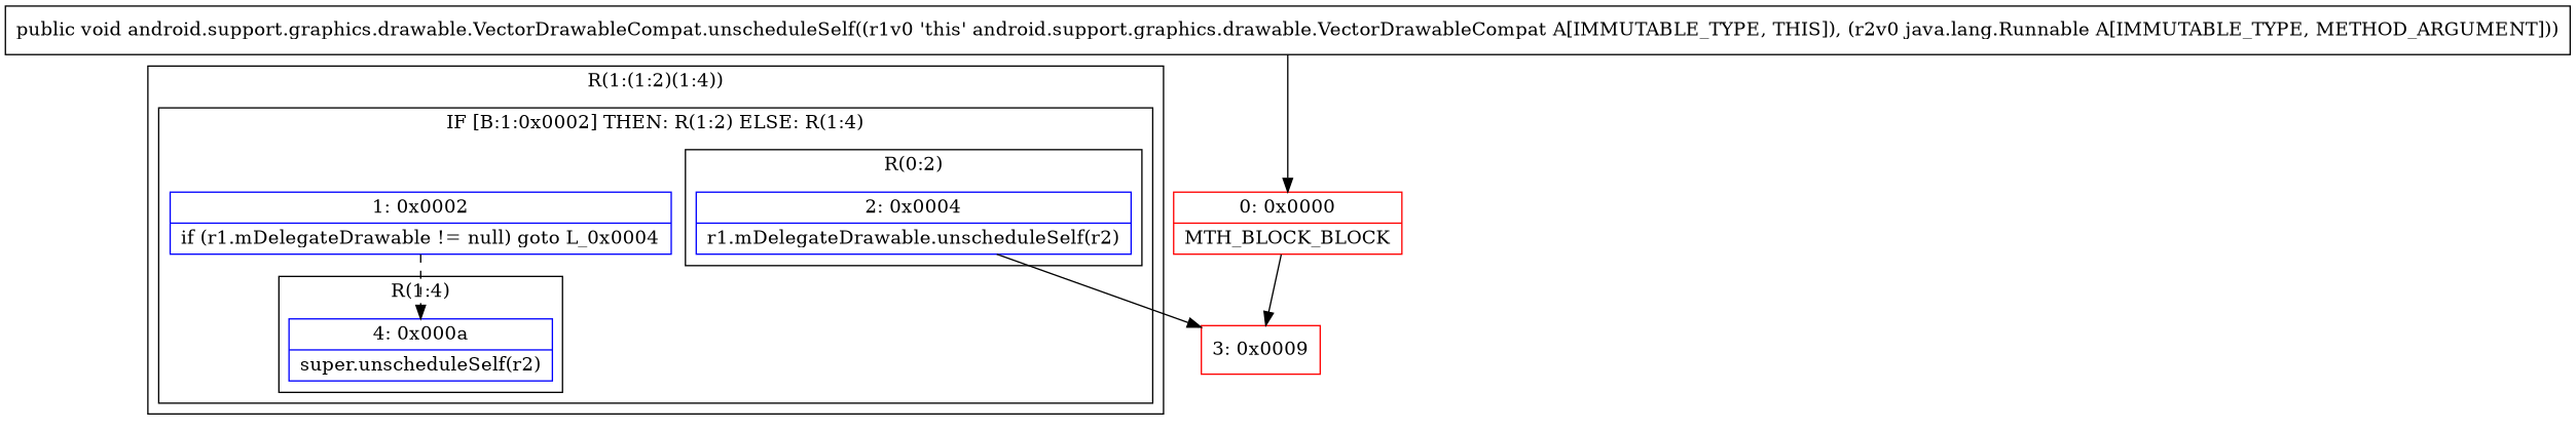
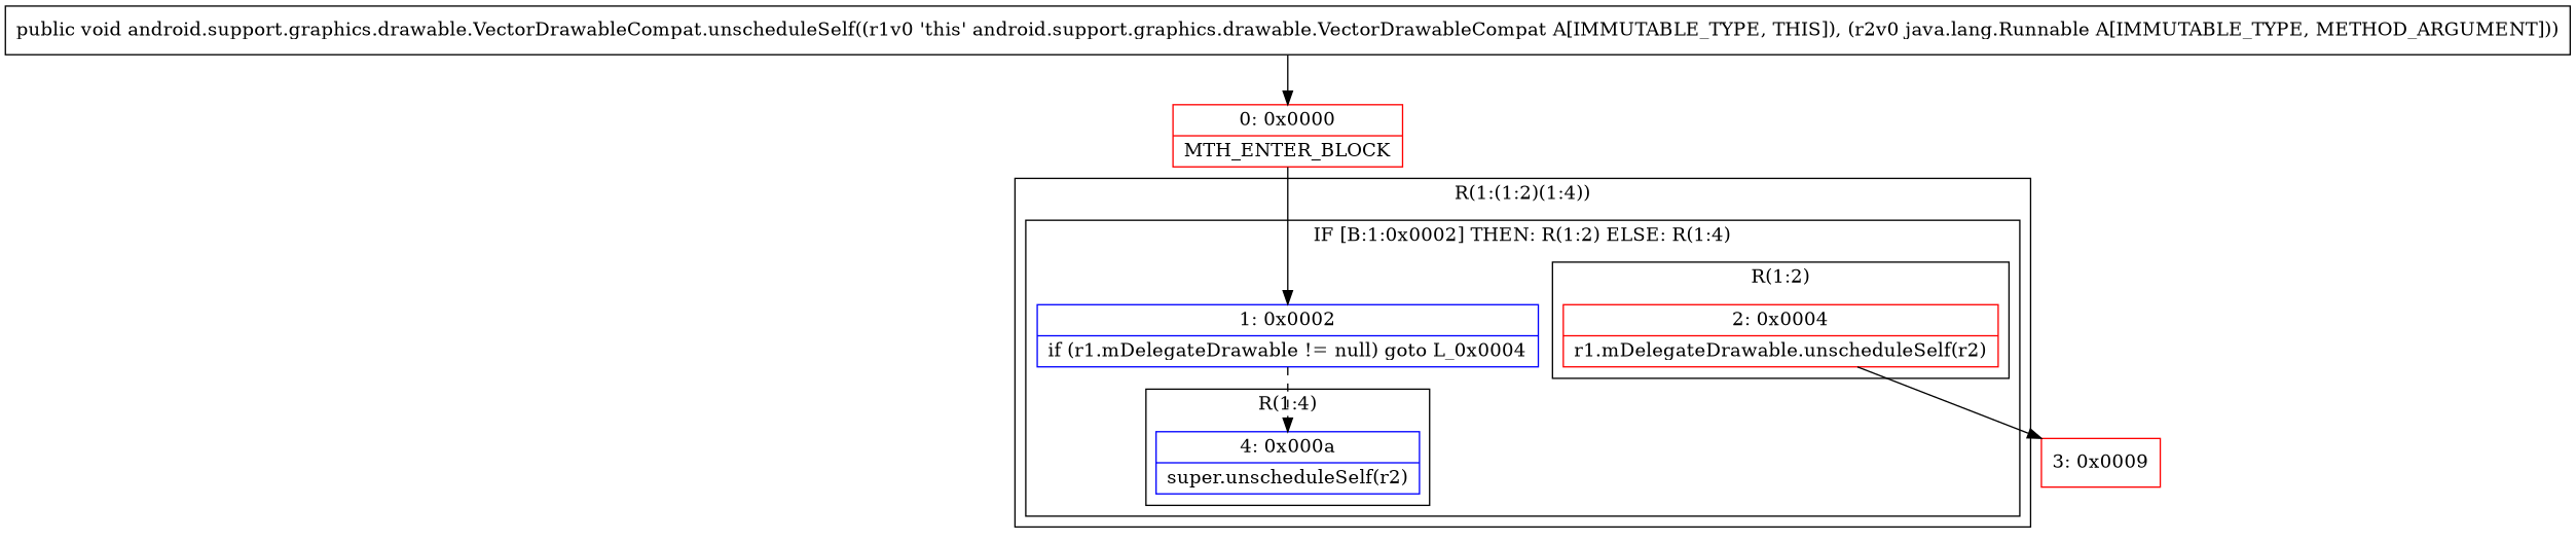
  digraph {
    node [color=blue shape=record]
-   n1 [label="{2\:\ 0x0004|r1.mDelegateDrawable.unscheduleSelf(r2)\l}"]
+   n1 [color=red label="{2\:\ 0x0004|r1.mDelegateDrawable.unscheduleSelf(r2)\l}"]
    n2 [label="{4\:\ 0x000a|super.unscheduleSelf(r2)\l}"]
    n3 [label="{1\:\ 0x0002|if (r1.mDelegateDrawable != null) goto L_0x0004\l}"]
    n4 [color=red label="{3\:\ 0x0009}"]
-   n5 [color=red label="{0\:\ 0x0000|MTH_BLOCK_BLOCK\l}"]
+   n5 [color=red label="{0\:\ 0x0000|MTH_ENTER_BLOCK\l}"]
    n6 [label="{public void android.support.graphics.drawable.VectorDrawableCompat.unscheduleSelf((r1v0 'this' android.support.graphics.drawable.VectorDrawableCompat A[IMMUTABLE_TYPE, THIS]), (r2v0 java.lang.Runnable A[IMMUTABLE_TYPE, METHOD_ARGUMENT])) }" color=""]
    subgraph cluster_1 {
      label="R(1:(1:2)(1:4))"
      subgraph cluster_2 {
        label="IF [B:1:0x0002] THEN: R(1:2) ELSE: R(1:4)"
        n3
        subgraph cluster_3 {
-         label="R(0:2)"
+         label="R(1:2)"
          n1
        }
        subgraph cluster_4 {
          label="R(1:4)"
          n2
        }
      }
    }
    n1 -> n4
    n3 -> n2 [style=dashed]
-   n5 -> n4
+   n5 -> n3
    n6 -> n5
  }
